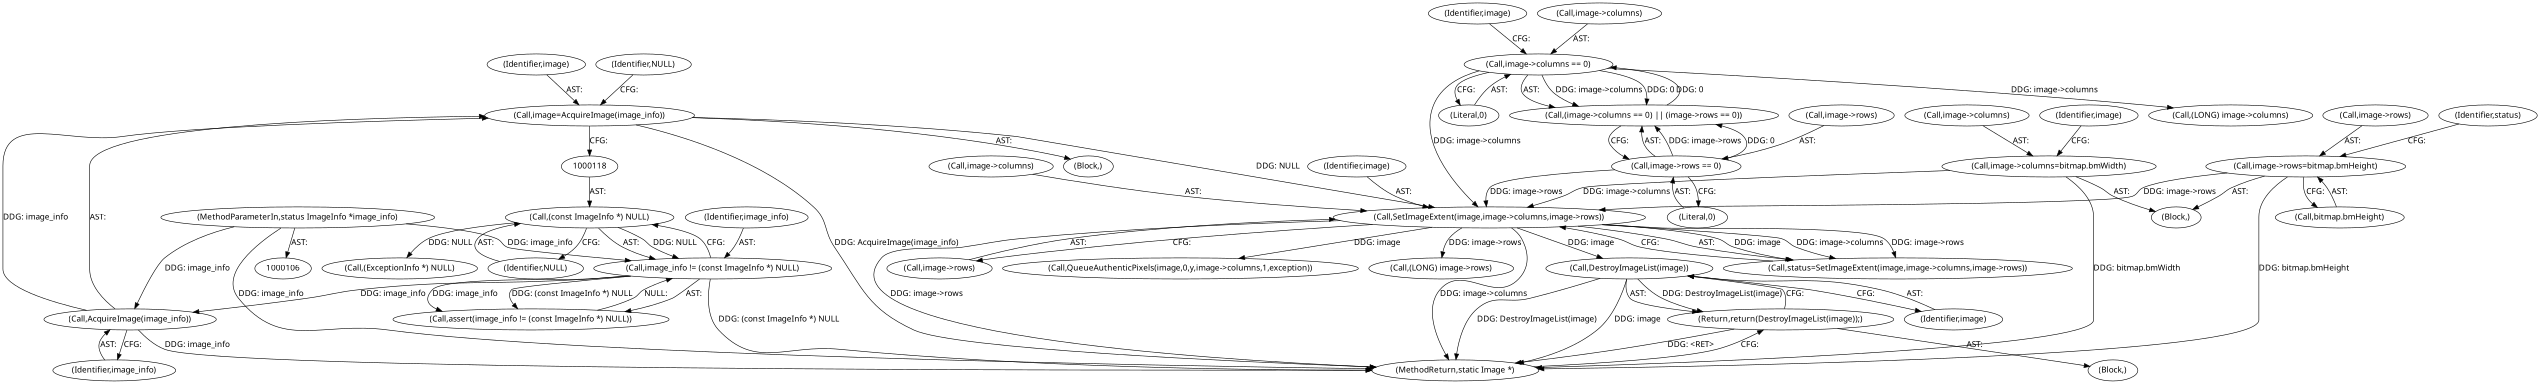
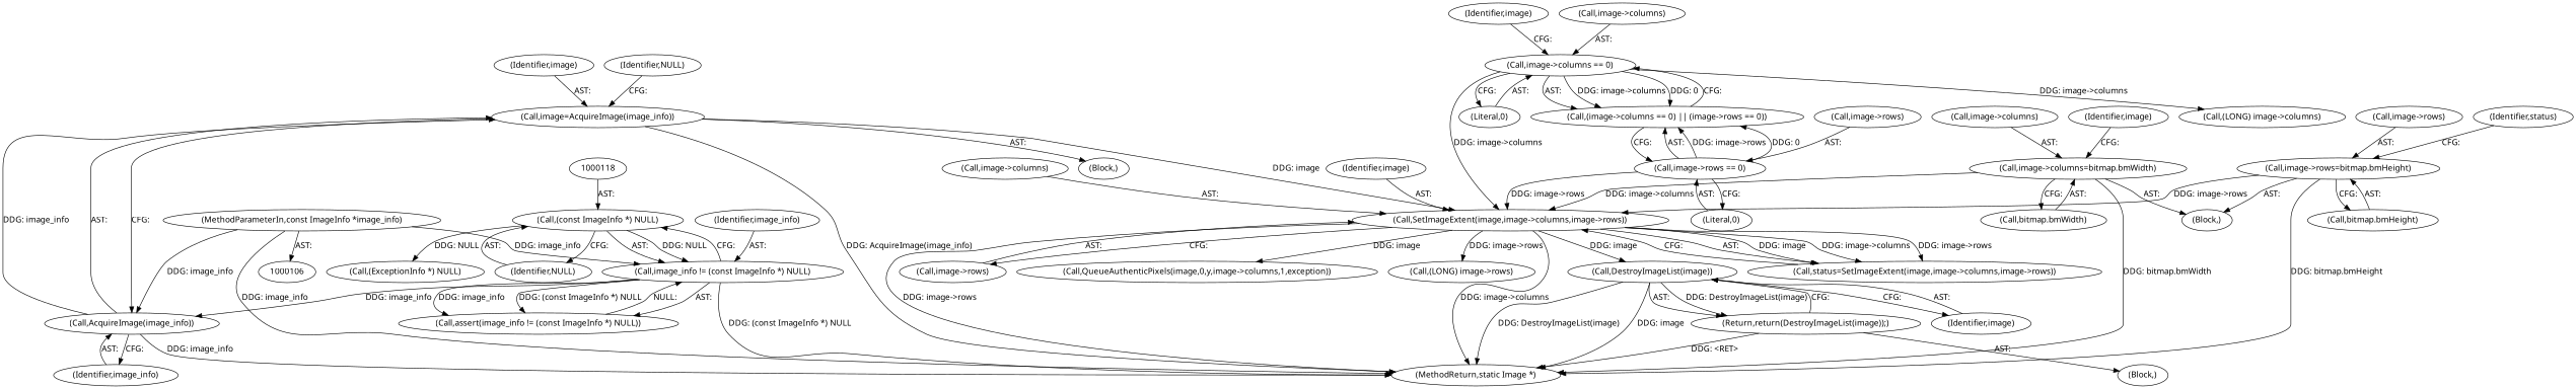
  digraph {
    fontname="Noto Sans"
    node [fontname="Noto Sans"]
    edge [fontname="Noto Sans"]
    n1 [label="(Call,DestroyImageList(image))"]
    n2 [label="(Return,return(DestroyImageList(image));)"]
    n3 [label="(MethodReturn,static Image *)"]
    n4 [label="(Identifier,image)"]
    n5 [label="(Block,)"]
    n6 [label="(Call,SetImageExtent(image,image->columns,image->rows))"]
    n7 [label="(Call,image->rows)"]
    n8 [label="(Call,status=SetImageExtent(image,image->columns,image->rows))"]
    n9 [label="(Call,QueueAuthenticPixels(image,0,y,image->columns,1,exception))"]
    n10 [label="(Call,(LONG) image->rows)"]
    n11 [label="(Call,(LONG) image->columns)"]
    n12 [label="(Call,image=AcquireImage(image_info))"]
    n13 [label="(Call,AcquireImage(image_info))"]
    n14 [label="(Block,)"]
    n15 [label="(Identifier,image_info)"]
    n16 [label="(Call,image_info != (const ImageInfo *) NULL)"]
    n17 [label="(Call,(const ImageInfo *) NULL)"]
    n18 [label="(Call,assert(image_info != (const ImageInfo *) NULL))"]
    n19 [label="(Call,(ExceptionInfo *) NULL)"]
    n20 [label="(Identifier,NULL)"]
-   n21 [label="(MethodParameterIn,status ImageInfo *image_info)"]
+   n21 [label="(MethodParameterIn,const ImageInfo *image_info)"]
    1000106
    n23 [label="(Call,image->columns == 0)"]
    n24 [label="(Call,(image->columns == 0) || (image->rows == 0))"]
    n25 [label="(Literal,0)"]
    n26 [label="(Call,image->rows == 0)"]
    n27 [label="(Call,image->columns=bitmap.bmWidth)"]
    n28 [label="(Block,)"]
+   n29 [label="(Call,bitmap.bmWidth)"]
    n30 [label="(Literal,0)"]
    n31 [label="(Call,image->rows=bitmap.bmHeight)"]
    n32 [label="(Call,bitmap.bmHeight)"]
    n33 [label="(Identifier,image)"]
    n34 [label="(Identifier,image)"]
    n35 [label="(Identifier,NULL)"]
    n36 [label="(Call,image->rows)"]
    n37 [label="(Identifier,image)"]
    n38 [label="(Call,image->columns)"]
    n39 [label="(Call,image->columns)"]
    n40 [label="(Identifier,image)"]
    n41 [label="(Identifier,status)"]
    n42 [label="(Call,image->columns)"]
    n43 [label="(Call,image->rows)"]
    n44 [label="(Identifier,image_info)"]
    1000118
    n1 -> n2 [label="AST: "]
    n1 -> n2 [label="DDG: DestroyImageList(image)"]
    n1 -> n3 [label="DDG: DestroyImageList(image)"]
    n1 -> n3 [label="DDG: image"]
    n1 -> n4 [label="CFG: "]
    n2 -> n1 [label="CFG: "]
    n2 -> n3 [label="DDG: <RET>"]
    n2 -> n5 [label="AST: "]
-   n3 -> n2 [label="CFG: "]
    n4 -> n1 [label="AST: "]
    n6 -> n1 [label="DDG: image"]
    n6 -> n3 [label="DDG: image->rows"]
    n6 -> n3 [label="DDG: image->columns"]
    n6 -> n7 [label="CFG: "]
    n6 -> n8 [label="AST: "]
    n6 -> n8 [label="DDG: image"]
    n6 -> n8 [label="DDG: image->columns"]
    n6 -> n8 [label="DDG: image->rows"]
    n6 -> n9 [label="DDG: image"]
    n6 -> n10 [label="DDG: image->rows"]
    n7 -> n6 [label="AST: "]
    n8 -> n6 [label="CFG: "]
    n12 -> n3 [label="DDG: AcquireImage(image_info)"]
-   n12 -> n6 [label="DDG: NULL"]
-   n12 -> 1000118 [label="CFG: "]
+   n12 -> n6 [label="DDG: image"]
+   n12 -> n13 [label="CFG: "]
    n12 -> n14 [label="AST: "]
    n13 -> n3 [label="DDG: image_info"]
    n13 -> n12 [label="AST: "]
    n13 -> n12 [label="DDG: image_info"]
    n13 -> n15 [label="CFG: "]
    n15 -> n13 [label="AST: "]
    n16 -> n3 [label="DDG: (const ImageInfo *) NULL"]
    n16 -> n13 [label="DDG: image_info"]
    n16 -> n17 [label="CFG: "]
    n16 -> n18 [label="AST: "]
    n16 -> n18 [label="DDG: image_info"]
    n16 -> n18 [label="DDG: (const ImageInfo *) NULL"]
    n17 -> n16 [label="AST: "]
    n17 -> n16 [label="DDG: NULL"]
    n17 -> n19 [label="DDG: NULL"]
    n17 -> n20 [label="CFG: "]
    n18 -> n16 [label="NULL: "]
    n20 -> n17 [label="AST: "]
    n21 -> n3 [label="DDG: image_info"]
    n21 -> n13 [label="DDG: image_info"]
    n21 -> n16 [label="DDG: image_info"]
    n21 -> 1000106 [label="AST: "]
    n23 -> n6 [label="DDG: image->columns"]
    n23 -> n11 [label="DDG: image->columns"]
    n23 -> n24 [label="AST: "]
    n23 -> n24 [label="DDG: image->columns"]
    n23 -> n24 [label="DDG: 0"]
    n23 -> n25 [label="CFG: "]
-   n24 -> n23 [label="DDG: 0"]
+   n24 -> n23 [label="CFG: "]
    n24 -> n26 [label="CFG: "]
    n25 -> n23 [label="AST: "]
    n26 -> n6 [label="DDG: image->rows"]
    n26 -> n24 [label="AST: "]
    n26 -> n24 [label="DDG: image->rows"]
    n26 -> n24 [label="DDG: 0"]
    n26 -> n30 [label="CFG: "]
    n27 -> n3 [label="DDG: bitmap.bmWidth"]
    n27 -> n6 [label="DDG: image->columns"]
    n27 -> n28 [label="AST: "]
+   n27 -> n29 [label="CFG: "]
+   n29 -> n27 [label="AST: "]
    n30 -> n26 [label="AST: "]
    n31 -> n3 [label="DDG: bitmap.bmHeight"]
    n31 -> n6 [label="DDG: image->rows"]
    n31 -> n28 [label="AST: "]
    n31 -> n32 [label="CFG: "]
    n32 -> n31 [label="AST: "]
    n33 -> n12 [label="AST: "]
    n34 -> n23 [label="CFG: "]
    n35 -> n12 [label="CFG: "]
    n36 -> n26 [label="AST: "]
    n37 -> n6 [label="AST: "]
    n38 -> n23 [label="AST: "]
    n39 -> n6 [label="AST: "]
    n40 -> n27 [label="CFG: "]
    n41 -> n31 [label="CFG: "]
    n42 -> n27 [label="AST: "]
    n43 -> n31 [label="AST: "]
    n44 -> n16 [label="AST: "]
    1000118 -> n17 [label="AST: "]
  }
